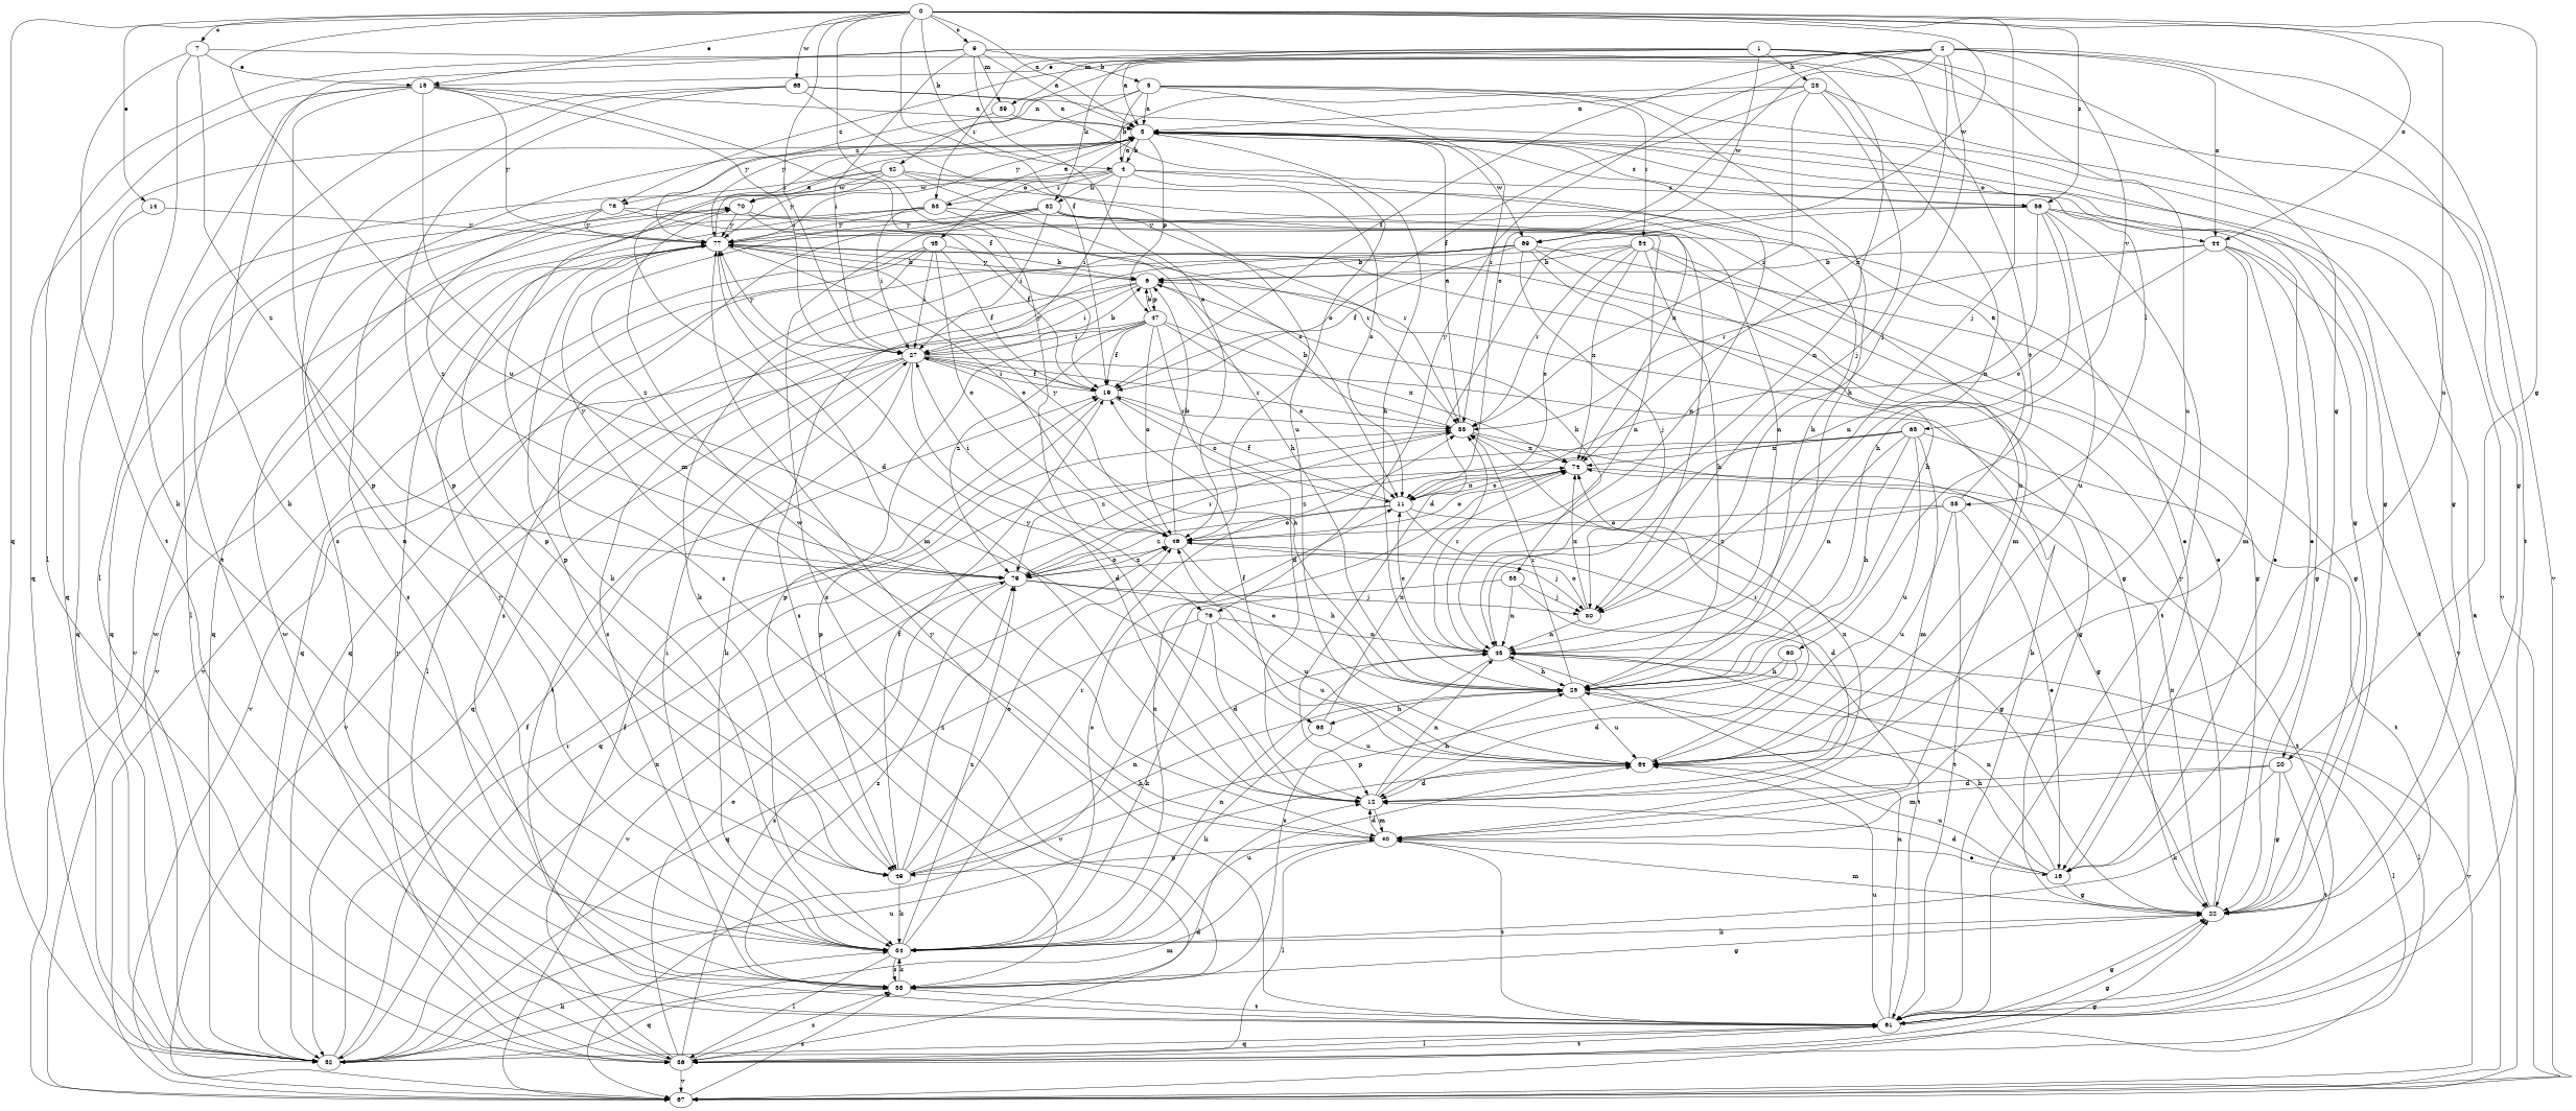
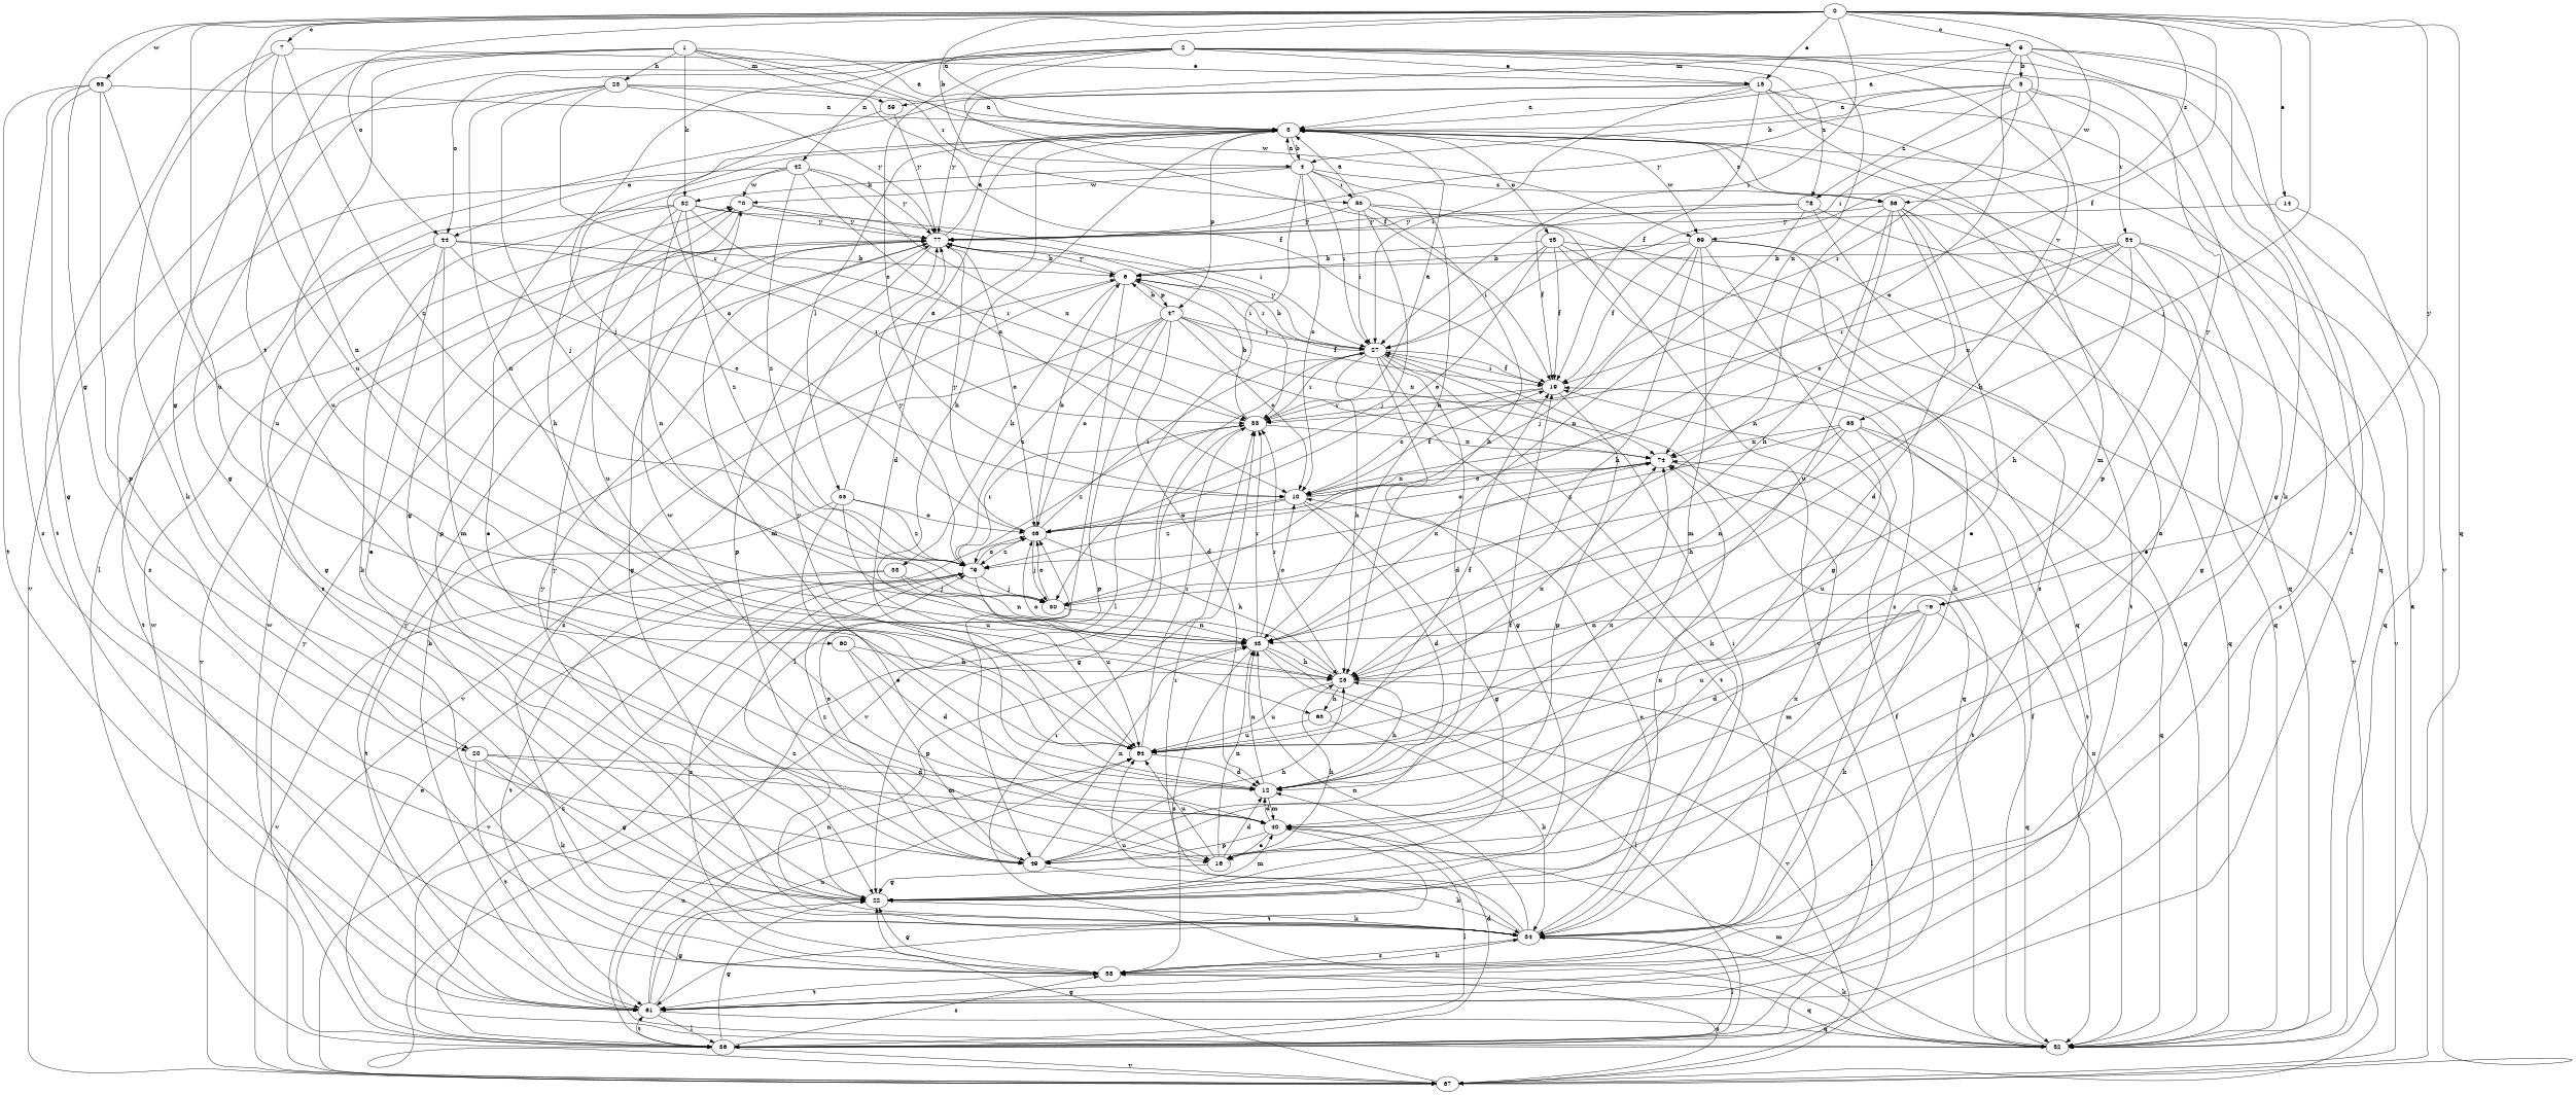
  strict digraph {
    0
    3
    4
    7
    9
    14
    15
    19
    20
    27
    30
    44
    52
    56
    63
    64
    68
    69
    76
    22
    12
    25
    35
    45
    47
    32
    53
-   10 [label=11]
+   10
    36
    43
    70
    34
    61
    79
    39
    5
    46
    77
    40
    49
    55
    67
    6
    n44 [label=74]
    16
    58
    1
    23
    60
    2
    42
    65
    78
    54
    33
    0 -> 3 [label=a]
    0 -> 4 [label=b]
    0 -> 7 [label=c]
    0 -> 9 [label=c]
    0 -> 14 [label=e]
    0 -> 15 [label=e]
    0 -> 19 [label=f]
    0 -> 20 [label=g]
    0 -> 27 [label=i]
    0 -> 30 [label=j]
    0 -> 44 [label=o]
    0 -> 52 [label=q]
    0 -> 56 [label=s]
    0 -> 63 [label=u]
    0 -> 64 [label=u]
    0 -> 68 [label=w]
    0 -> 69 [label=w]
    0 -> 76 [label=y]
    3 -> 4 [label=b]
    3 -> 44 [label=o]
    3 -> 52 [label=q]
    3 -> 56 [label=s]
    3 -> 69 [label=w]
    3 -> 22 [label=g]
    3 -> 12 [label=d]
    3 -> 25 [label=h]
    3 -> 35 [label=l]
    3 -> 45 [label=o]
    3 -> 47 [label=p]
    4 -> 3 [label=a]
    4 -> 27 [label=i]
    4 -> 56 [label=s]
    4 -> 32 [label=k]
    4 -> 53 [label=r]
    4 -> 10 [label=c]
    4 -> 36 [label=l]
    4 -> 43 [label=n]
    4 -> 70 [label=w]
    7 -> 15 [label=e]
    7 -> 43 [label=n]
    7 -> 34 [label=k]
    7 -> 61 [label=t]
    7 -> 79 [label=z]
    9 -> 3 [label=a]
    9 -> 27 [label=i]
    9 -> 36 [label=l]
    9 -> 34 [label=k]
    9 -> 61 [label=t]
    9 -> 39 [label=m]
    9 -> 5 [label=b]
    9 -> 46 [label=o]
    14 -> 52 [label=q]
    14 -> 77 [label=y]
    15 -> 3 [label=a]
    15 -> 19 [label=f]
    15 -> 27 [label=i]
    15 -> 52 [label=q]
    15 -> 36 [label=l]
    15 -> 77 [label=y]
    15 -> 40 [label=m]
    15 -> 49 [label=p]
    19 -> 27 [label=i]
    19 -> 10 [label=c]
    19 -> 49 [label=p]
    19 -> 55 [label=r]
    20 -> 22 [label=g]
    20 -> 12 [label=d]
    20 -> 34 [label=k]
    20 -> 61 [label=t]
    20 -> 40 [label=m]
    27 -> 19 [label=f]
    27 -> 52 [label=q]
    27 -> 22 [label=g]
    27 -> 12 [label=d]
    27 -> 25 [label=h]
    27 -> 34 [label=k]
    27 -> 61 [label=t]
    27 -> 77 [label=y]
    27 -> 55 [label=r]
    27 -> 67 [label=v]
    27 -> 6 [label=b]
    30 -> 43 [label=n]
    30 -> 46 [label=o]
    30 -> n44 [label=x]
    44 -> 22 [label=g]
    44 -> 10 [label=c]
    44 -> 61 [label=t]
    44 -> 40 [label=m]
    44 -> 55 [label=r]
    44 -> 6 [label=b]
    44 -> 16 [label=e]
    52 -> 19 [label=f]
    52 -> 64 [label=u]
    52 -> 70 [label=w]
    52 -> 34 [label=k]
    52 -> 40 [label=m]
    52 -> 55 [label=r]
    52 -> n44 [label=x]
    56 -> 64 [label=u]
    56 -> 12 [label=d]
    56 -> 25 [label=h]
    56 -> 43 [label=n]
    56 -> 61 [label=t]
    56 -> 77 [label=y]
    56 -> 67 [label=v]
    56 -> 16 [label=e]
    63 -> 64 [label=u]
    63 -> 34 [label=k]
    63 -> n44 [label=x]
    64 -> 19 [label=f]
    64 -> 12 [label=d]
    64 -> 55 [label=r]
    68 -> 3 [label=a]
    68 -> 64 [label=u]
    68 -> 22 [label=g]
    68 -> 61 [label=t]
    68 -> 49 [label=p]
    68 -> 58 [label=s]
    69 -> 19 [label=f]
    69 -> 30 [label=j]
    69 -> 52 [label=q]
    69 -> 22 [label=g]
    69 -> 25 [label=h]
    69 -> 34 [label=k]
    69 -> 40 [label=m]
    69 -> 6 [label=b]
    76 -> 52 [label=q]
    76 -> 64 [label=u]
    76 -> 12 [label=d]
    76 -> 43 [label=n]
    76 -> 34 [label=k]
-   65 -> 40 [label=m]
+   76 -> 40 [label=m]
    22 -> 34 [label=k]
    22 -> 77 [label=y]
    22 -> 40 [label=m]
    22 -> n44 [label=x]
    12 -> 25 [label=h]
    12 -> 43 [label=n]
    12 -> 77 [label=y]
    12 -> 40 [label=m]
    12 -> n44 [label=x]
    25 -> 63 [label=h]
    25 -> 64 [label=u]
    25 -> 36 [label=l]
    25 -> 46 [label=o]
    25 -> 55 [label=r]
    35 -> 3 [label=a]
    35 -> 64 [label=u]
    35 -> 61 [label=t]
    35 -> 79 [label=z]
    35 -> 46 [label=o]
    35 -> 16 [label=e]
    45 -> 19 [label=f]
    45 -> 27 [label=i]
    45 -> 52 [label=q]
    45 -> 46 [label=o]
    45 -> 67 [label=v]
    45 -> 6 [label=b]
    45 -> 58 [label=s]
    47 -> 19 [label=f]
    47 -> 27 [label=i]
    47 -> 12 [label=d]
    47 -> 10 [label=c]
    47 -> 79 [label=z]
    47 -> 46 [label=o]
    47 -> 49 [label=p]
    47 -> 67 [label=v]
    47 -> 6 [label=b]
    47 -> n44 [label=x]
    32 -> 27 [label=i]
    32 -> 64 [label=u]
    32 -> 43 [label=n]
    32 -> 34 [label=k]
    32 -> 79 [label=z]
    32 -> 77 [label=y]
    32 -> 55 [label=r]
    32 -> 58 [label=s]
    53 -> 3 [label=a]
    53 -> 27 [label=i]
    53 -> 30 [label=j]
    53 -> 52 [label=q]
    53 -> 25 [label=h]
    53 -> 77 [label=y]
    53 -> 67 [label=v]
    10 -> 19 [label=f]
    10 -> 22 [label=g]
    10 -> 12 [label=d]
    10 -> 79 [label=z]
    10 -> 46 [label=o]
    10 -> n44 [label=x]
    36 -> 19 [label=f]
    36 -> 22 [label=g]
    36 -> 12 [label=d]
    36 -> 70 [label=w]
    36 -> 61 [label=t]
-   36 -> 79 [label=s]
+   36 -> 79 [label=z]
    36 -> 46 [label=o]
    36 -> 77 [label=y]
    36 -> 67 [label=v]
    36 -> 58 [label=s]
    43 -> 25 [label=h]
    43 -> 10 [label=c]
    43 -> 36 [label=l]
    43 -> 55 [label=r]
    43 -> 67 [label=v]
    43 -> 58 [label=s]
    70 -> 77 [label=y]
    70 -> 49 [label=p]
    70 -> 55 [label=r]
    70 -> 16 [label=e]
    34 -> 3 [label=a]
    34 -> 27 [label=i]
    34 -> 64 [label=u]
    34 -> 10 [label=c]
    34 -> 36 [label=l]
    34 -> 43 [label=n]
    34 -> 79 [label=z]
    34 -> 77 [label=y]
    34 -> 55 [label=r]
    34 -> n44 [label=x]
    34 -> 58 [label=s]
    61 -> 52 [label=q]
    61 -> 64 [label=u]
    61 -> 22 [label=g]
    61 -> 36 [label=l]
    61 -> 43 [label=n]
    61 -> 77 [label=y]
    61 -> 6 [label=b]
    79 -> 30 [label=j]
    79 -> 64 [label=u]
    79 -> 46 [label=o]
    79 -> 77 [label=y]
    79 -> 55 [label=r]
    79 -> 67 [label=v]
    79 -> 58 [label=s]
    39 -> 46 [label=o]
    39 -> 77 [label=y]
    5 -> 3 [label=a]
    5 -> 4 [label=b]
    5 -> 22 [label=g]
    5 -> 25 [label=h]
    5 -> 77 [label=y]
    5 -> 55 [label=r]
    5 -> 78 [label=z]
    5 -> 54 [label=r]
    46 -> 27 [label=i]
    46 -> 30 [label=j]
    46 -> 25 [label=h]
    46 -> 79 [label=z]
    46 -> 77 [label=y]
    46 -> 6 [label=b]
    77 -> 3 [label=a]
    77 -> 22 [label=g]
    77 -> 46 [label=o]
    77 -> 40 [label=m]
    77 -> 49 [label=p]
    77 -> 67 [label=v]
    77 -> 6 [label=b]
    40 -> 12 [label=d]
    40 -> 36 [label=l]
    40 -> 70 [label=w]
    40 -> 61 [label=t]
    40 -> 49 [label=p]
    40 -> 16 [label=e]
    49 -> 19 [label=f]
    49 -> 25 [label=h]
    49 -> 43 [label=n]
    49 -> 34 [label=k]
    49 -> 79 [label=z]
    49 -> 46 [label=o]
    55 -> 3 [label=a]
    55 -> 22 [label=g]
    55 -> 79 [label=z]
    55 -> 6 [label=b]
    55 -> n44 [label=x]
    67 -> 3 [label=a]
    67 -> 22 [label=g]
    67 -> 58 [label=s]
    6 -> 27 [label=i]
    6 -> 47 [label=p]
    6 -> 36 [label=l]
    6 -> 77 [label=y]
    6 -> 58 [label=s]
    6 -> 33 [label=k]
    n44 -> 10 [label=c]
    n44 -> 61 [label=t]
    n44 -> 46 [label=o]
    16 -> 64 [label=u]
    16 -> 22 [label=g]
    16 -> 12 [label=d]
    16 -> 25 [label=h]
    16 -> 43 [label=n]
    58 -> 52 [label=q]
    58 -> 22 [label=g]
    58 -> 34 [label=k]
    58 -> 61 [label=t]
    1 -> 3 [label=a]
    1 -> 20 [label=g]
    1 -> 64 [label=u]
    1 -> 69 [label=w]
    1 -> 32 [label=k]
    1 -> 53 [label=r]
    1 -> 39 [label=m]
    1 -> 23 [label=h]
    1 -> 60 [label=t]
    23 -> 3 [label=a]
    23 -> 19 [label=f]
    23 -> 30 [label=j]
    23 -> 43 [label=n]
    23 -> 77 [label=y]
    23 -> 55 [label=r]
    23 -> 67 [label=v]
    60 -> 12 [label=d]
    60 -> 25 [label=h]
    60 -> 49 [label=p]
    2 -> 15 [label=e]
    2 -> 19 [label=f]
    2 -> 30 [label=j]
    2 -> 44 [label=o]
    2 -> 76 [label=y]
    2 -> 22 [label=g]
    2 -> 10 [label=c]
    2 -> 67 [label=v]
    2 -> n44 [label=x]
    2 -> 42 [label=n]
    2 -> 65 [label=v]
    2 -> 78 [label=z]
    42 -> 25 [label=h]
    42 -> 10 [label=c]
    42 -> 70 [label=w]
    42 -> 79 [label=z]
    42 -> 77 [label=y]
    42 -> n44 [label=x]
    42 -> 58 [label=s]
    65 -> 52 [label=q]
    65 -> 64 [label=u]
    65 -> 25 [label=h]
    65 -> 43 [label=n]
    65 -> 61 [label=t]
    65 -> 79 [label=z]
    65 -> n44 [label=x]
    78 -> 19 [label=f]
    78 -> 52 [label=q]
    78 -> 43 [label=n]
    78 -> 77 [label=y]
    78 -> 58 [label=s]
    54 -> 22 [label=g]
    54 -> 25 [label=h]
    54 -> 10 [label=c]
    54 -> 55 [label=r]
    54 -> 6 [label=b]
    54 -> n44 [label=x]
    54 -> 16 [label=e]
    54 -> 58 [label=s]
    33 -> 30 [label=j]
    33 -> 43 [label=n]
    33 -> 61 [label=t]
    33 -> 67 [label=v]
  }
